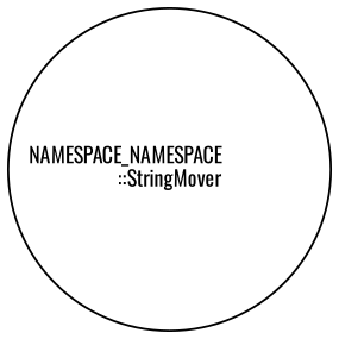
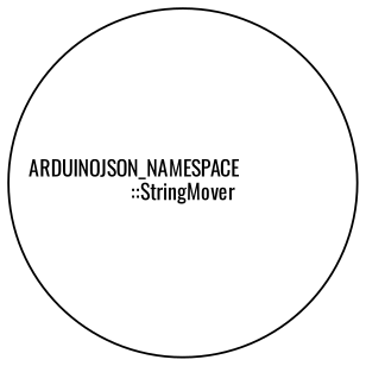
  digraph {
    rankdir=TB
    fontname=Oswald
-   n1 [color=black fillcolor=white fontname=Oswald fontsize=10 height=0.2 label="NAMESPACE_NAMESPACE\l::StringMover" shape=circle style=filled width=0.4]
+   n1 [color=black fillcolor=white fontname=Oswald fontsize=10 height=0.2 label="ARDUINOJSON_NAMESPACE\l::StringMover" shape=circle style=filled width=0.4]
  }
